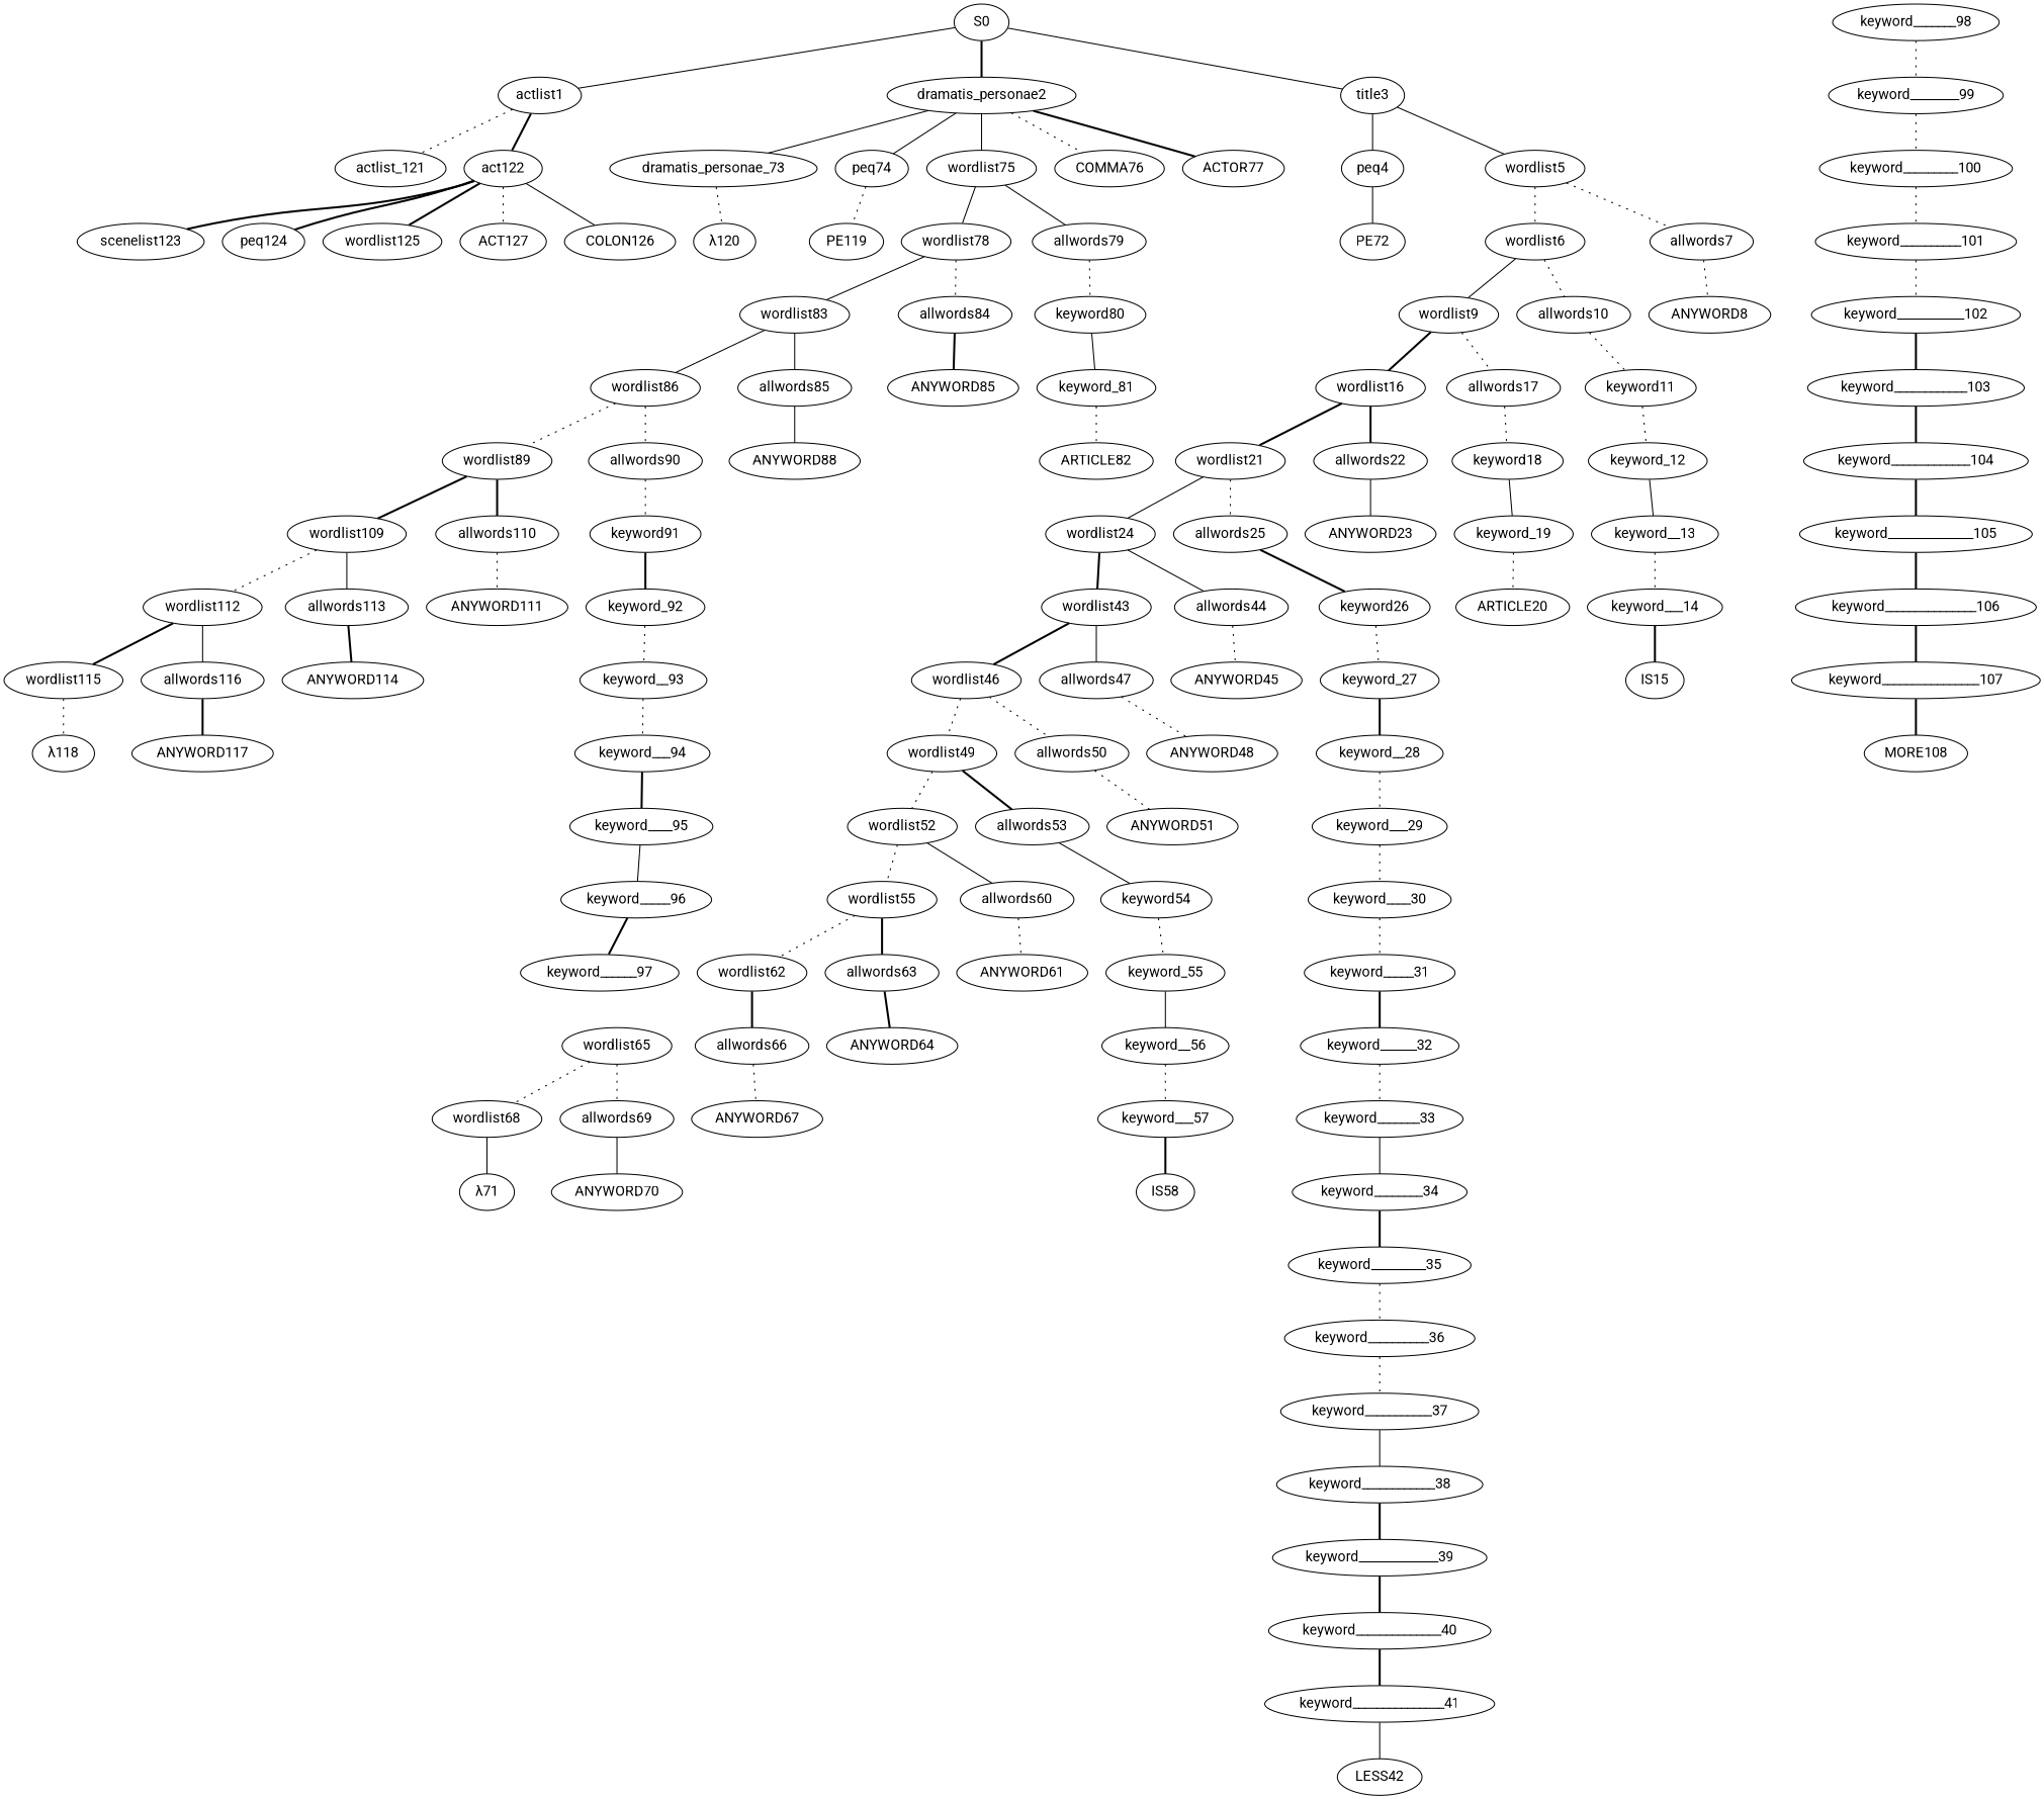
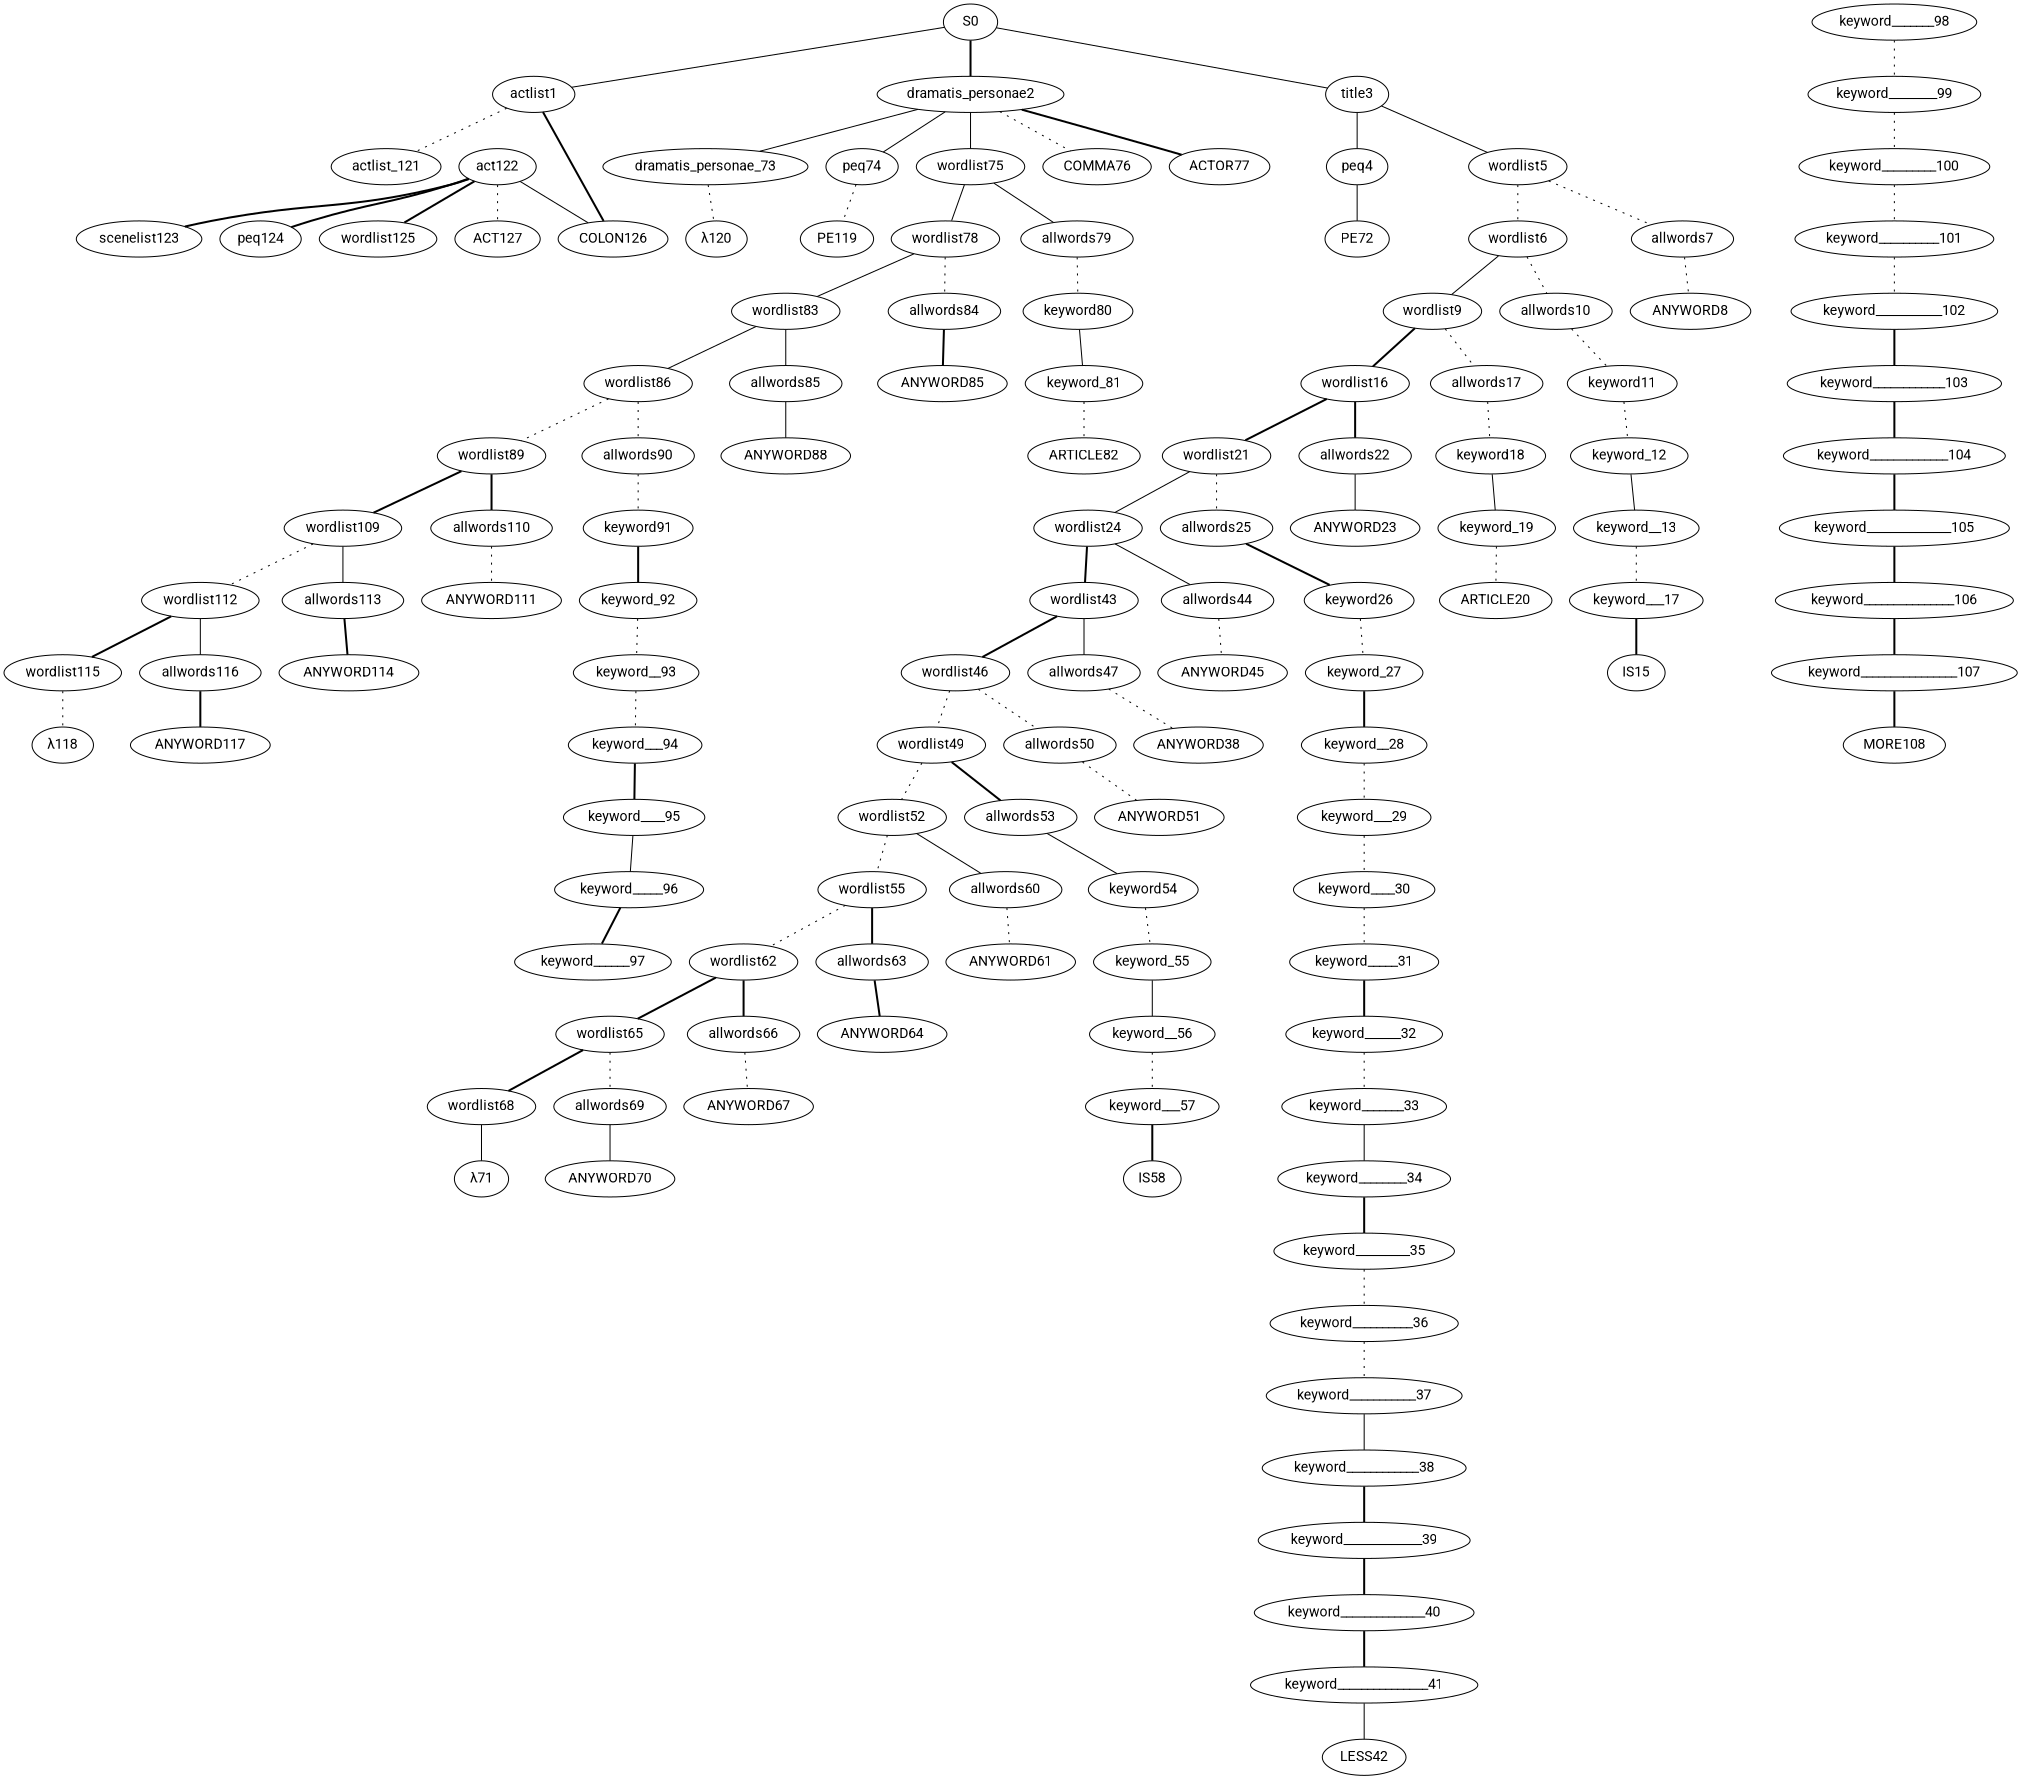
  strict graph {
    fontname=Roboto
    node [fontname=Roboto]
    edge [fontname=Roboto style=dotted]
    S0
    actlist1
    dramatis_personae2
    title3
    actlist_121
    act122
    dramatis_personae_73
    peq74
    wordlist75
    COMMA76
    ACTOR77
    peq4
    wordlist5
    scenelist123
    peq124
    wordlist125
    COLON126
    ACT127
    "λ120"
    PE119
    wordlist78
    allwords79
    PE72
    wordlist6
    allwords7
    wordlist9
    allwords10
    ANYWORD8
    wordlist16
    allwords17
    keyword11
    wordlist21
    allwords22
    keyword18
    keyword_12
    keyword__13
-   keyword___14
+   keyword___14 [label=keyword___17]
    IS15
    wordlist24
    allwords25
    ANYWORD23
    keyword_19
    ARTICLE20
    wordlist43
    allwords44
    keyword26
    wordlist46
    allwords47
    ANYWORD45
    keyword_27
    keyword__28
    keyword___29
    keyword____30
    keyword_____31
    keyword______32
    keyword_______33
    keyword________34
    keyword_________35
    keyword__________36
    keyword___________37
    keyword____________38
    keyword_____________39
    keyword______________40
    keyword_______________41
    LESS42
    wordlist49
    allwords50
-   ANYWORD48
+   ANYWORD48 [label=ANYWORD38]
    wordlist52
    allwords53
    ANYWORD51
    n72 [label=wordlist55]
    allwords60
    keyword54
    wordlist62
    allwords63
    ANYWORD61
    keyword_55
    keyword__56
    keyword___57
    IS58
    wordlist65
    allwords66
    ANYWORD64
    wordlist68
    allwords69
    ANYWORD67
    "λ71"
    ANYWORD70
    wordlist83
    allwords84
    keyword80
    wordlist86
    n94 [label=allwords85]
    ANYWORD85
    keyword_81
    ARTICLE82
    wordlist89
    allwords90
    ANYWORD88
    wordlist109
    allwords110
    keyword91
    wordlist112
    allwords113
    ANYWORD111
    keyword_92
    keyword__93
    keyword___94
    keyword____95
    keyword_____96
    keyword______97
    keyword_______98
    keyword________99
    keyword_________100
    keyword__________101
    keyword___________102
    keyword____________103
    keyword_____________104
    keyword______________105
    keyword_______________106
    keyword________________107
    MORE108
    wordlist115
    allwords116
    ANYWORD114
    "λ118"
    ANYWORD117
    S0 -- actlist1 [style=solid]
    S0 -- dramatis_personae2 [style=bold]
    S0 -- title3 [style=solid]
    actlist1 -- actlist_121
-   actlist1 -- act122 [style=bold]
+   actlist1 -- COLON126 [style=bold]
    dramatis_personae2 -- dramatis_personae_73 [style=solid]
    dramatis_personae2 -- peq74 [style=solid]
    dramatis_personae2 -- wordlist75 [style=solid]
    dramatis_personae2 -- COMMA76
    dramatis_personae2 -- ACTOR77 [style=bold]
    title3 -- peq4 [style=solid]
    title3 -- wordlist5 [style=solid]
    act122 -- scenelist123 [style=bold]
    act122 -- peq124 [style=bold]
    act122 -- wordlist125 [style=bold]
    act122 -- COLON126 [style=solid]
    act122 -- ACT127
    dramatis_personae_73 -- "λ120"
    peq74 -- PE119
    wordlist75 -- wordlist78 [style=solid]
    wordlist75 -- allwords79 [style=solid]
    peq4 -- PE72 [style=solid]
    wordlist5 -- wordlist6
    wordlist5 -- allwords7
    wordlist78 -- wordlist83 [style=solid]
    wordlist78 -- allwords84
    allwords79 -- keyword80
    wordlist6 -- wordlist9 [style=solid]
    wordlist6 -- allwords10
    allwords7 -- ANYWORD8
    wordlist9 -- wordlist16 [style=bold]
    wordlist9 -- allwords17
    allwords10 -- keyword11
    wordlist16 -- wordlist21 [style=bold]
    wordlist16 -- allwords22 [style=bold]
    allwords17 -- keyword18
    keyword11 -- keyword_12
    wordlist21 -- wordlist24 [style=solid]
    wordlist21 -- allwords25
    allwords22 -- ANYWORD23 [style=solid]
    keyword18 -- keyword_19 [style=solid]
    keyword_12 -- keyword__13 [style=solid]
    keyword__13 -- keyword___14
    keyword___14 -- IS15 [style=bold]
    wordlist24 -- wordlist43 [style=bold]
    wordlist24 -- allwords44 [style=solid]
    allwords25 -- keyword26 [style=bold]
    keyword_19 -- ARTICLE20
    wordlist43 -- wordlist46 [style=bold]
    wordlist43 -- allwords47 [style=solid]
    allwords44 -- ANYWORD45
    keyword26 -- keyword_27
    wordlist46 -- wordlist49
    wordlist46 -- allwords50
    allwords47 -- ANYWORD48
    keyword_27 -- keyword__28 [style=bold]
    keyword__28 -- keyword___29
    keyword___29 -- keyword____30
    keyword____30 -- keyword_____31
    keyword_____31 -- keyword______32 [style=bold]
    keyword______32 -- keyword_______33
    keyword_______33 -- keyword________34 [style=solid]
    keyword________34 -- keyword_________35 [style=bold]
    keyword_________35 -- keyword__________36
    keyword__________36 -- keyword___________37
    keyword___________37 -- keyword____________38 [style=solid]
    keyword____________38 -- keyword_____________39 [style=bold]
    keyword_____________39 -- keyword______________40 [style=bold]
    keyword______________40 -- keyword_______________41 [style=bold]
    keyword_______________41 -- LESS42 [style=solid]
    wordlist49 -- wordlist52
    wordlist49 -- allwords53 [style=bold]
    allwords50 -- ANYWORD51
    wordlist52 -- n72
    wordlist52 -- allwords60 [style=solid]
    allwords53 -- keyword54 [style=solid]
    n72 -- wordlist62
    n72 -- allwords63 [style=bold]
    allwords60 -- ANYWORD61
    keyword54 -- keyword_55
+   wordlist62 -- wordlist65 [style=bold]
    wordlist62 -- allwords66 [style=bold]
    allwords63 -- ANYWORD64 [style=bold]
    keyword_55 -- keyword__56 [style=solid]
    keyword__56 -- keyword___57
    keyword___57 -- IS58 [style=bold]
-   wordlist65 -- wordlist68
+   wordlist65 -- wordlist68 [style=bold]
    wordlist65 -- allwords69
    allwords66 -- ANYWORD67
    wordlist68 -- "λ71" [style=solid]
    allwords69 -- ANYWORD70 [style=solid]
    wordlist83 -- wordlist86 [style=solid]
    wordlist83 -- n94 [style=solid]
    allwords84 -- ANYWORD85 [style=bold]
    keyword80 -- keyword_81 [style=solid]
    wordlist86 -- wordlist89
    wordlist86 -- allwords90
    n94 -- ANYWORD88 [style=solid]
    keyword_81 -- ARTICLE82
    wordlist89 -- wordlist109 [style=bold]
    wordlist89 -- allwords110 [style=bold]
    allwords90 -- keyword91
    wordlist109 -- wordlist112
    wordlist109 -- allwords113 [style=solid]
    allwords110 -- ANYWORD111
    keyword91 -- keyword_92 [style=bold]
    wordlist112 -- wordlist115 [style=bold]
    wordlist112 -- allwords116 [style=solid]
    allwords113 -- ANYWORD114 [style=bold]
    keyword_92 -- keyword__93
    keyword__93 -- keyword___94
    keyword___94 -- keyword____95 [style=bold]
    keyword____95 -- keyword_____96 [style=solid]
    keyword_____96 -- keyword______97 [style=bold]
    keyword_______98 -- keyword________99
    keyword________99 -- keyword_________100
    keyword_________100 -- keyword__________101
    keyword__________101 -- keyword___________102
    keyword___________102 -- keyword____________103 [style=bold]
    keyword____________103 -- keyword_____________104 [style=bold]
    keyword_____________104 -- keyword______________105 [style=bold]
    keyword______________105 -- keyword_______________106 [style=bold]
    keyword_______________106 -- keyword________________107 [style=bold]
    keyword________________107 -- MORE108 [style=bold]
    wordlist115 -- "λ118"
    allwords116 -- ANYWORD117 [style=bold]
  }
